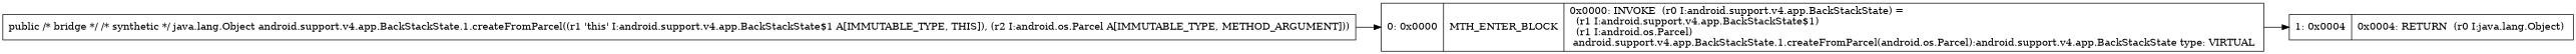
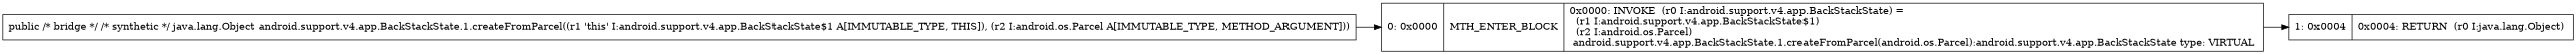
  digraph {
    rankdir=LR
    node [shape=record]
-   n1 [label="{0\:\ 0x0000|MTH_ENTER_BLOCK\l|0x0000: INVOKE  (r0 I:android.support.v4.app.BackStackState) = \l  (r1 I:android.support.v4.app.BackStackState$1)\l  (r1 I:android.os.Parcel)\l android.support.v4.app.BackStackState.1.createFromParcel(android.os.Parcel):android.support.v4.app.BackStackState type: VIRTUAL \l}"]
+   n1 [label="{0\:\ 0x0000|MTH_ENTER_BLOCK\l|0x0000: INVOKE  (r0 I:android.support.v4.app.BackStackState) = \l  (r1 I:android.support.v4.app.BackStackState$1)\l  (r2 I:android.os.Parcel)\l android.support.v4.app.BackStackState.1.createFromParcel(android.os.Parcel):android.support.v4.app.BackStackState type: VIRTUAL \l}"]
    n2 [label="{1\:\ 0x0004|0x0004: RETURN  (r0 I:java.lang.Object) \l}"]
    n3 [label="{public \/* bridge *\/ \/* synthetic *\/ java.lang.Object android.support.v4.app.BackStackState.1.createFromParcel((r1 'this' I:android.support.v4.app.BackStackState$1 A[IMMUTABLE_TYPE, THIS]), (r2 I:android.os.Parcel A[IMMUTABLE_TYPE, METHOD_ARGUMENT])) }"]
    n1 -> n2
    n3 -> n1
  }
